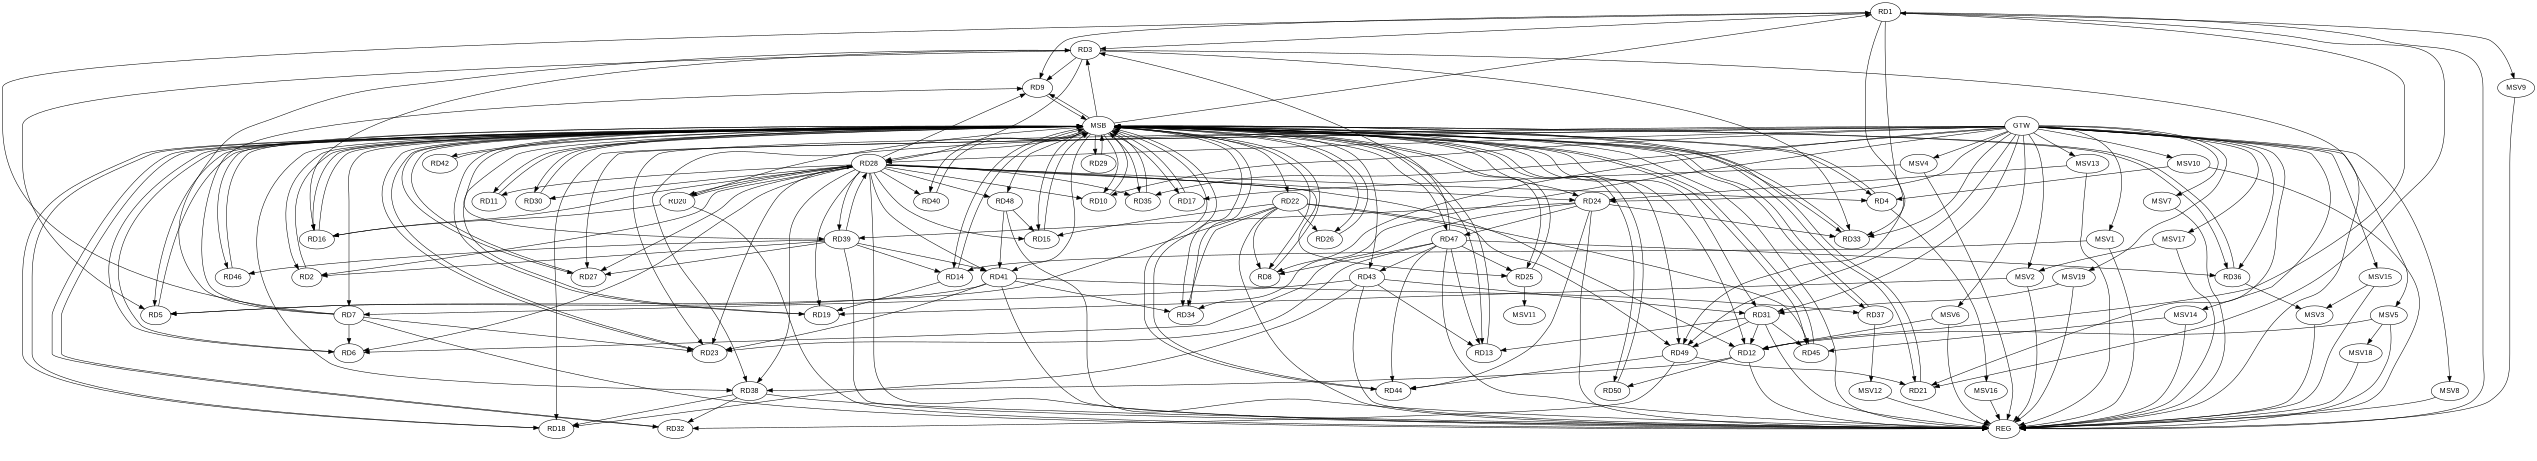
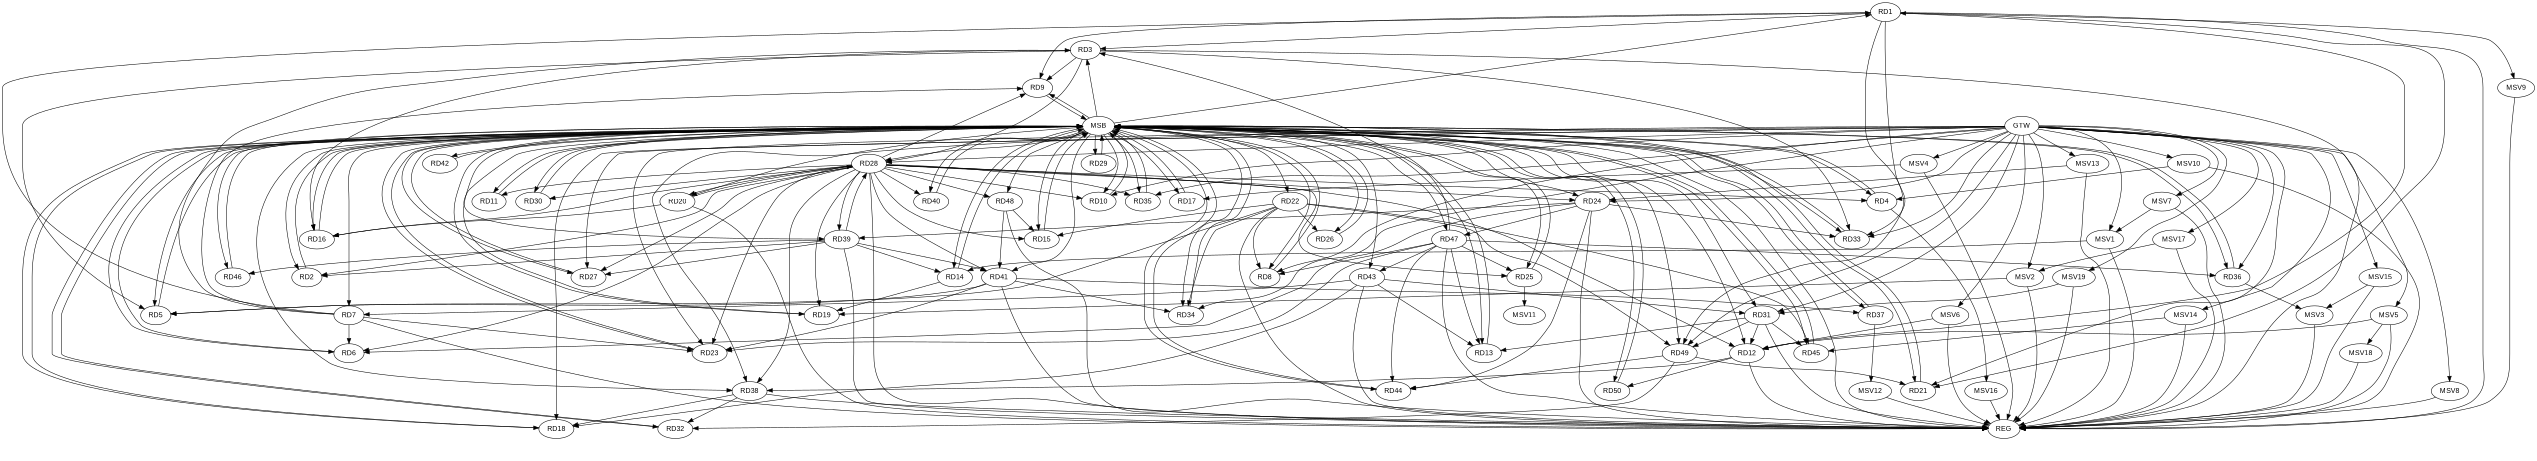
  strict digraph {
    fontname="Liberation Sans"
    node [fontname="Liberation Sans"]
    edge [fontname="Liberation Sans"]
    n1 [label=RD1]
    n2 [label=RD3]
    n3 [label=RD9]
    n4 [label=RD21]
    n5 [label=RD33]
    n6 [label=RD49]
    n7 [label=REG]
    n8 [label=MSV9]
    n9 [label=RD5]
    n10 [label=RD16]
    n11 [label=RD28]
    n12 [label=MSB]
    n13 [label=RD44]
    n14 [label=RD32]
    n15 [label=RD2]
    n16 [label=RD4]
    n17 [label=RD6]
    n18 [label=RD7]
    n19 [label=RD23]
    n20 [label=RD8]
    n21 [label=RD10]
    n22 [label=RD11]
    n23 [label=RD12]
    n24 [label=RD38]
    n25 [label=RD50]
    n26 [label=RD13]
    n27 [label=RD14]
    n28 [label=RD15]
    n29 [label=RD17]
    n30 [label=RD18]
    n31 [label=RD19]
    n32 [label=RD20]
    n33 [label=RD22]
    n34 [label=RD26]
    n35 [label=RD34]
    n36 [label=RD45]
    n37 [label=RD24]
    n38 [label=RD39]
    n39 [label=RD47]
    n40 [label=RD25]
    n41 [label=RD27]
    n42 [label=RD30]
    n43 [label=RD35]
    n44 [label=RD40]
    n45 [label=RD41]
    n46 [label=RD48]
    n47 [label=RD29]
    n48 [label=RD31]
    n49 [label=RD36]
    n50 [label=RD37]
    n51 [label=RD46]
    n52 [label=RD42]
    n53 [label=RD43]
    n54 [label=MSV16]
    n55 [label=MSV11]
    n56 [label=MSV3]
    n57 [label=MSV12]
    n58 [label=GTW]
    n59 [label=MSV1]
    n60 [label=MSV2]
    n61 [label=MSV4]
    n62 [label=MSV5]
    n63 [label=MSV6]
    n64 [label=MSV7]
    n65 [label=MSV8]
    n66 [label=MSV10]
    n67 [label=MSV13]
    n68 [label=MSV14]
    n69 [label=MSV15]
    n70 [label=MSV17]
    n71 [label=MSV19]
    n72 [label=MSV18]
    n1 -> n2
    n1 -> n3
    n1 -> n4
    n1 -> n5
    n1 -> n6
    n1 -> n7
    n1 -> n8
    n2 -> n3
    n2 -> n5
    n2 -> n7
    n2 -> n9
    n2 -> n10
    n2 -> n11
    n3 -> n12
    n4 -> n12
    n5 -> n12
    n6 -> n4
    n6 -> n13
    n6 -> n14
    n8 -> n7
    n9 -> n12
    n10 -> n12
    n11 -> n3
    n11 -> n7
    n11 -> n10
    n11 -> n15
    n11 -> n16
    n11 -> n17
    n11 -> n19
    n11 -> n21
    n11 -> n22
    n11 -> n23
    n11 -> n24
    n11 -> n28
    n11 -> n31
    n11 -> n32
    n11 -> n37
    n11 -> n38
    n11 -> n40
    n11 -> n41
    n11 -> n42
    n11 -> n43
    n11 -> n44
    n11 -> n45
    n11 -> n46
    n12 -> n1
    n12 -> n2
    n12 -> n3
    n12 -> n4
    n12 -> n5
    n12 -> n6
    n12 -> n7
    n12 -> n9
    n12 -> n10
    n12 -> n11
    n12 -> n13
    n12 -> n14
    n12 -> n15
    n12 -> n16
    n12 -> n17
    n12 -> n18
    n12 -> n19
    n12 -> n20
    n12 -> n21
    n12 -> n22
    n12 -> n23
    n12 -> n24
    n12 -> n25
    n12 -> n26
    n12 -> n27
    n12 -> n28
    n12 -> n29
    n12 -> n30
    n12 -> n31
    n12 -> n32
    n12 -> n33
    n12 -> n34
    n12 -> n35
    n12 -> n36
    n12 -> n37
    n12 -> n38
    n12 -> n39
    n12 -> n40
    n12 -> n41
    n12 -> n42
    n12 -> n43
    n12 -> n44
    n12 -> n45
    n12 -> n46
    n12 -> n47
    n12 -> n48
    n12 -> n49
    n12 -> n50
    n12 -> n51
    n12 -> n52
    n12 -> n53
    n13 -> n12
    n14 -> n12
    n15 -> n12
    n16 -> n12
    n16 -> n54
    n17 -> n12
    n18 -> n1
    n18 -> n2
    n18 -> n3
    n18 -> n7
    n18 -> n17
    n18 -> n19
    n19 -> n12
    n20 -> n12
    n21 -> n12
    n22 -> n12
    n23 -> n1
    n23 -> n7
    n23 -> n24
    n23 -> n25
    n24 -> n7
    n24 -> n14
    n24 -> n30
    n25 -> n12
    n26 -> n12
    n27 -> n12
    n27 -> n31
    n28 -> n12
    n29 -> n12
    n30 -> n12
    n31 -> n12
    n32 -> n7
    n32 -> n10
    n32 -> n11
    n33 -> n6
    n33 -> n7
    n33 -> n9
    n33 -> n20
    n33 -> n28
    n33 -> n34
    n33 -> n35
    n33 -> n36
    n34 -> n12
    n35 -> n12
    n36 -> n12
    n37 -> n5
    n37 -> n7
    n37 -> n13
    n37 -> n17
    n37 -> n38
    n37 -> n39
    n38 -> n7
    n38 -> n11
    n38 -> n15
    n38 -> n27
    n38 -> n41
    n38 -> n45
    n38 -> n51
    n39 -> n2
    n39 -> n7
    n39 -> n13
    n39 -> n19
    n39 -> n20
    n39 -> n26
    n39 -> n40
    n39 -> n49
    n39 -> n53
    n40 -> n12
    n40 -> n55
    n41 -> n12
    n42 -> n12
    n43 -> n12
    n44 -> n12
    n45 -> n7
    n45 -> n9
    n45 -> n19
    n45 -> n35
    n45 -> n50
    n46 -> n7
    n46 -> n28
    n46 -> n45
    n47 -> n12
    n48 -> n6
    n48 -> n7
    n48 -> n23
    n48 -> n26
    n48 -> n36
    n49 -> n12
    n49 -> n56
    n50 -> n12
    n50 -> n57
    n51 -> n12
    n52 -> n12
    n53 -> n7
    n53 -> n18
    n53 -> n26
    n53 -> n30
    n53 -> n48
    n54 -> n7
    n56 -> n7
    n57 -> n7
    n58 -> n4
    n58 -> n5
    n58 -> n6
    n58 -> n11
    n58 -> n19
    n58 -> n20
    n58 -> n21
    n58 -> n24
    n58 -> n30
    n58 -> n35
    n58 -> n37
    n58 -> n41
    n58 -> n43
    n58 -> n48
    n58 -> n49
    n58 -> n59
    n58 -> n60
    n58 -> n61
    n58 -> n62
    n58 -> n63
    n58 -> n64
    n58 -> n65
    n58 -> n66
    n58 -> n67
    n58 -> n68
    n58 -> n69
    n58 -> n70
    n58 -> n71
    n59 -> n7
    n59 -> n27
    n60 -> n7
    n60 -> n31
    n61 -> n7
    n61 -> n29
    n62 -> n7
    n62 -> n23
    n62 -> n72
    n63 -> n7
    n63 -> n23
    n64 -> n7
+   n64 -> n59
    n65 -> n7
    n66 -> n7
    n66 -> n16
    n67 -> n7
    n67 -> n37
    n68 -> n7
    n68 -> n36
    n69 -> n7
    n69 -> n56
    n70 -> n7
    n70 -> n60
    n71 -> n7
    n71 -> n48
    n72 -> n7
  }
